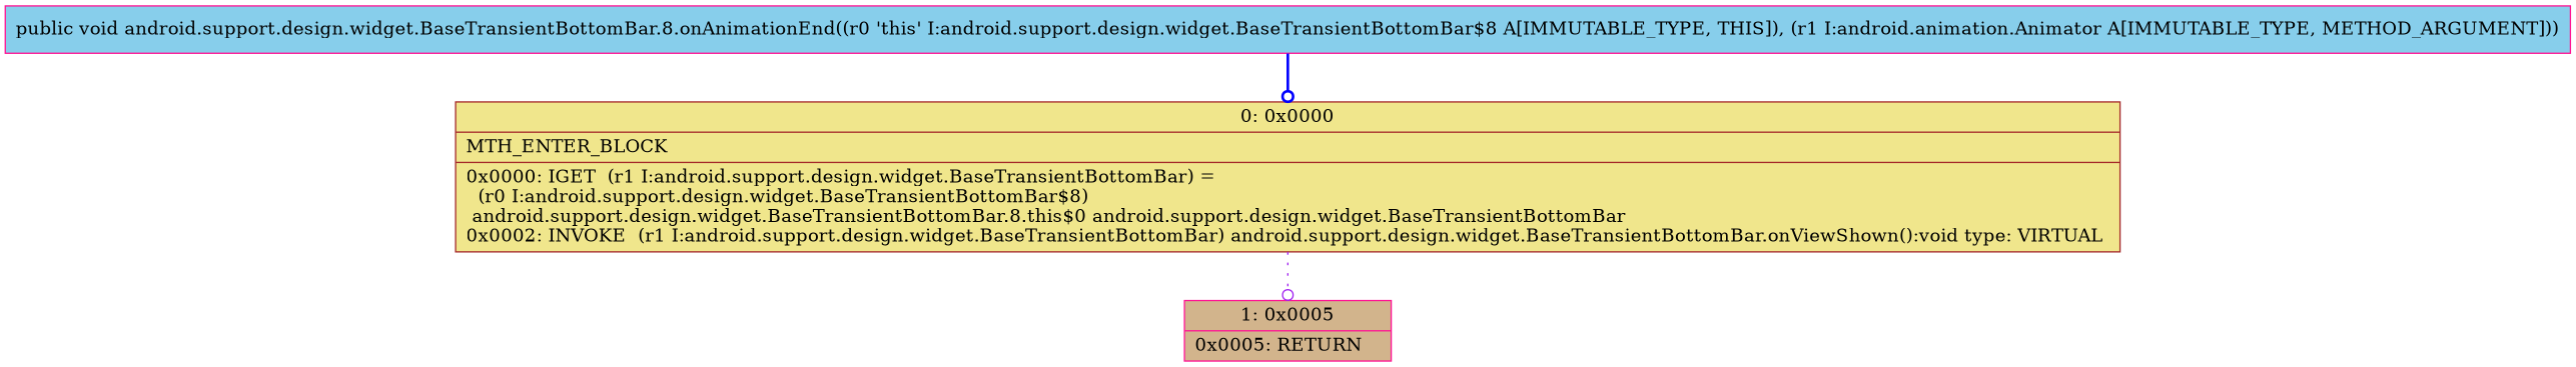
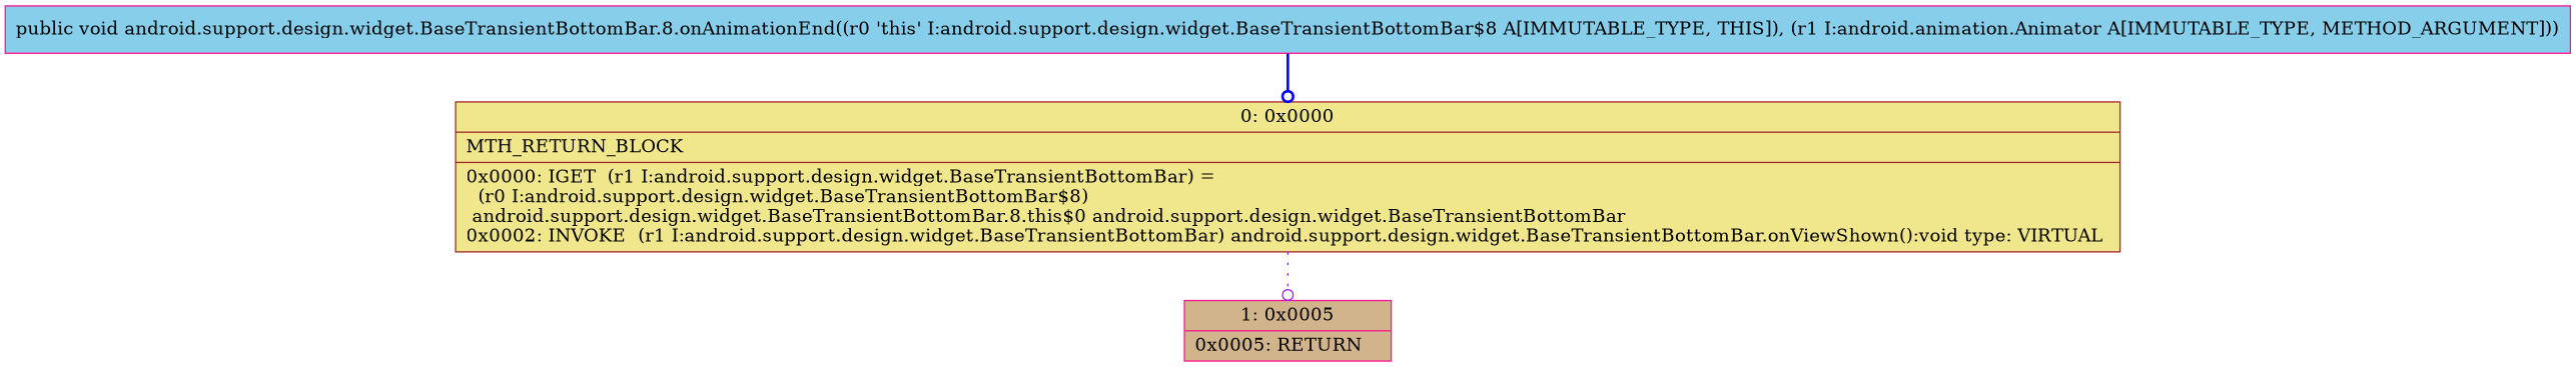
  digraph {
    node [shape=record style=filled color=deeppink]
    edge [arrowhead=odot]
-   n1 [label="{0\:\ 0x0000|MTH_ENTER_BLOCK\l|0x0000: IGET  (r1 I:android.support.design.widget.BaseTransientBottomBar) = \l  (r0 I:android.support.design.widget.BaseTransientBottomBar$8)\l android.support.design.widget.BaseTransientBottomBar.8.this$0 android.support.design.widget.BaseTransientBottomBar \l0x0002: INVOKE  (r1 I:android.support.design.widget.BaseTransientBottomBar) android.support.design.widget.BaseTransientBottomBar.onViewShown():void type: VIRTUAL \l}" fillcolor=khaki color=brown]
+   n1 [label="{0\:\ 0x0000|MTH_RETURN_BLOCK\l|0x0000: IGET  (r1 I:android.support.design.widget.BaseTransientBottomBar) = \l  (r0 I:android.support.design.widget.BaseTransientBottomBar$8)\l android.support.design.widget.BaseTransientBottomBar.8.this$0 android.support.design.widget.BaseTransientBottomBar \l0x0002: INVOKE  (r1 I:android.support.design.widget.BaseTransientBottomBar) android.support.design.widget.BaseTransientBottomBar.onViewShown():void type: VIRTUAL \l}" fillcolor=khaki color=brown]
    n2 [label="{1\:\ 0x0005|0x0005: RETURN   \l}" fillcolor=tan]
    n3 [label="{public void android.support.design.widget.BaseTransientBottomBar.8.onAnimationEnd((r0 'this' I:android.support.design.widget.BaseTransientBottomBar$8 A[IMMUTABLE_TYPE, THIS]), (r1 I:android.animation.Animator A[IMMUTABLE_TYPE, METHOD_ARGUMENT])) }" fillcolor=skyblue]
    n1 -> n2 [color=purple style=dotted]
    n3 -> n1 [color=blue style=bold]
  }
